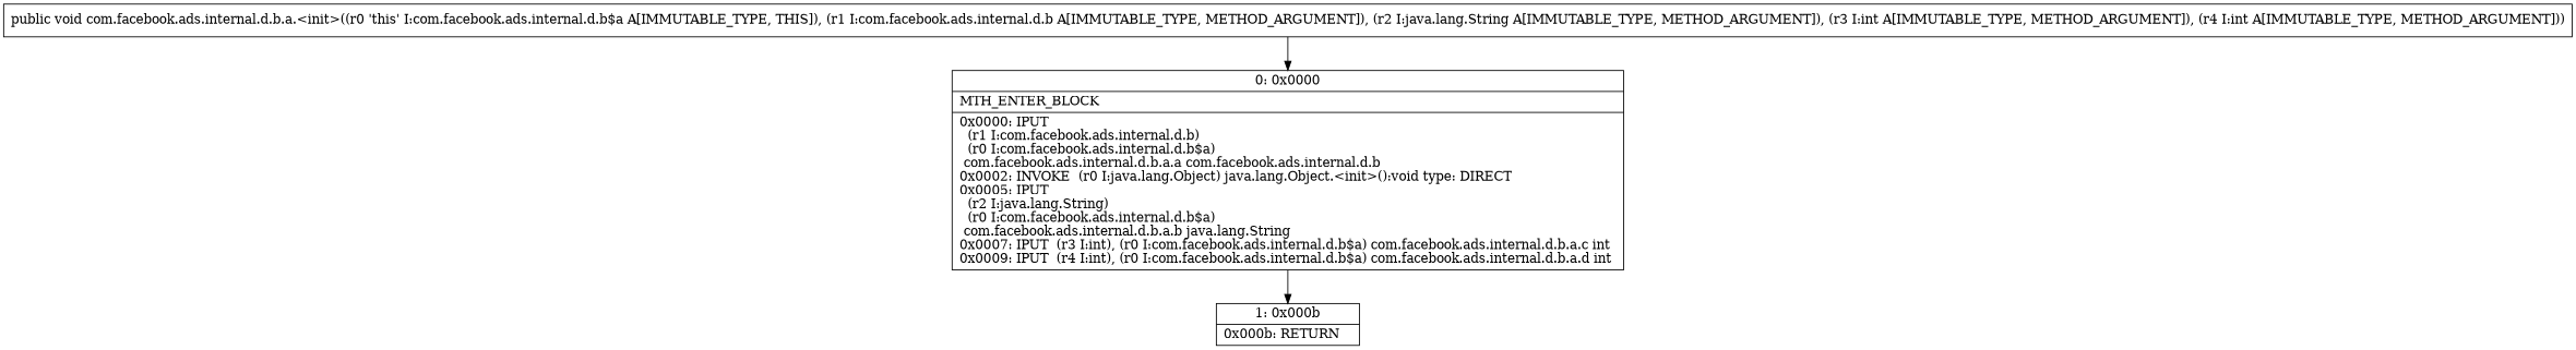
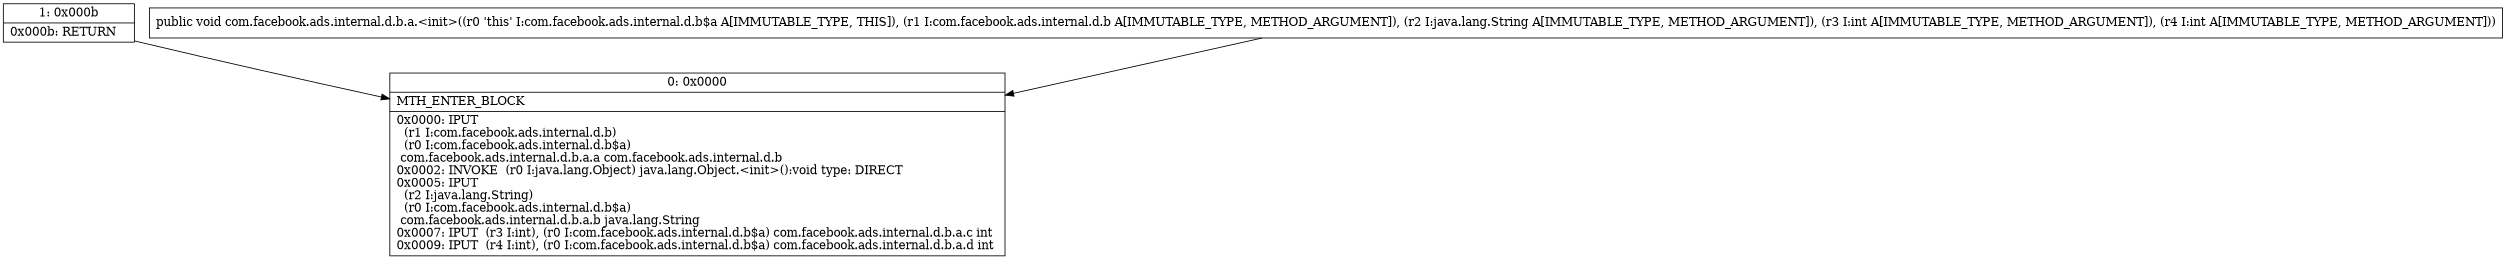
  digraph {
    node [shape=record]
    n1 [label="{0\:\ 0x0000|MTH_ENTER_BLOCK\l|0x0000: IPUT  \l  (r1 I:com.facebook.ads.internal.d.b)\l  (r0 I:com.facebook.ads.internal.d.b$a)\l com.facebook.ads.internal.d.b.a.a com.facebook.ads.internal.d.b \l0x0002: INVOKE  (r0 I:java.lang.Object) java.lang.Object.\<init\>():void type: DIRECT \l0x0005: IPUT  \l  (r2 I:java.lang.String)\l  (r0 I:com.facebook.ads.internal.d.b$a)\l com.facebook.ads.internal.d.b.a.b java.lang.String \l0x0007: IPUT  (r3 I:int), (r0 I:com.facebook.ads.internal.d.b$a) com.facebook.ads.internal.d.b.a.c int \l0x0009: IPUT  (r4 I:int), (r0 I:com.facebook.ads.internal.d.b$a) com.facebook.ads.internal.d.b.a.d int \l}"]
    n2 [label="{1\:\ 0x000b|0x000b: RETURN   \l}"]
    n3 [label="{public void com.facebook.ads.internal.d.b.a.\<init\>((r0 'this' I:com.facebook.ads.internal.d.b$a A[IMMUTABLE_TYPE, THIS]), (r1 I:com.facebook.ads.internal.d.b A[IMMUTABLE_TYPE, METHOD_ARGUMENT]), (r2 I:java.lang.String A[IMMUTABLE_TYPE, METHOD_ARGUMENT]), (r3 I:int A[IMMUTABLE_TYPE, METHOD_ARGUMENT]), (r4 I:int A[IMMUTABLE_TYPE, METHOD_ARGUMENT])) }"]
-   n1 -> n2
+   n2 -> n1
    n3 -> n1
  }
